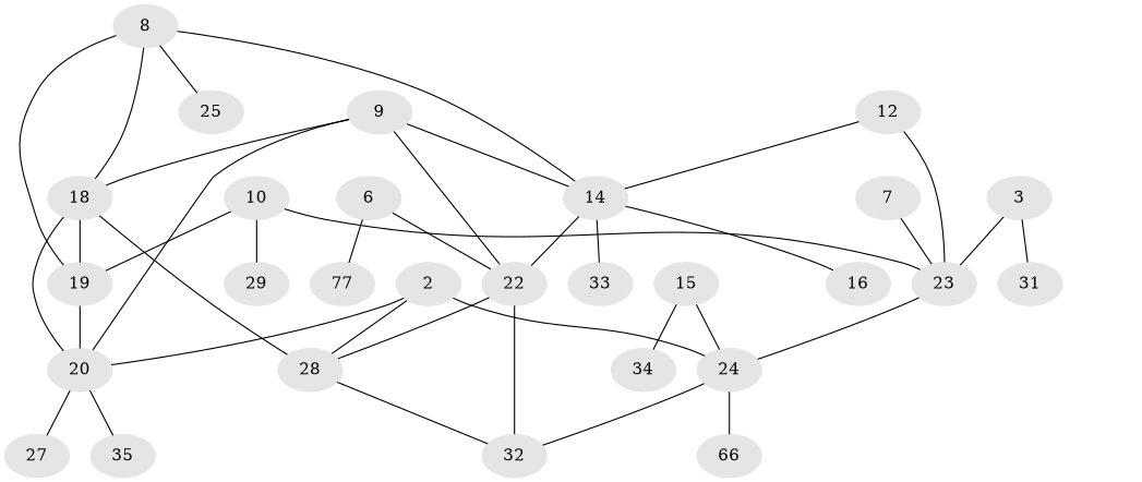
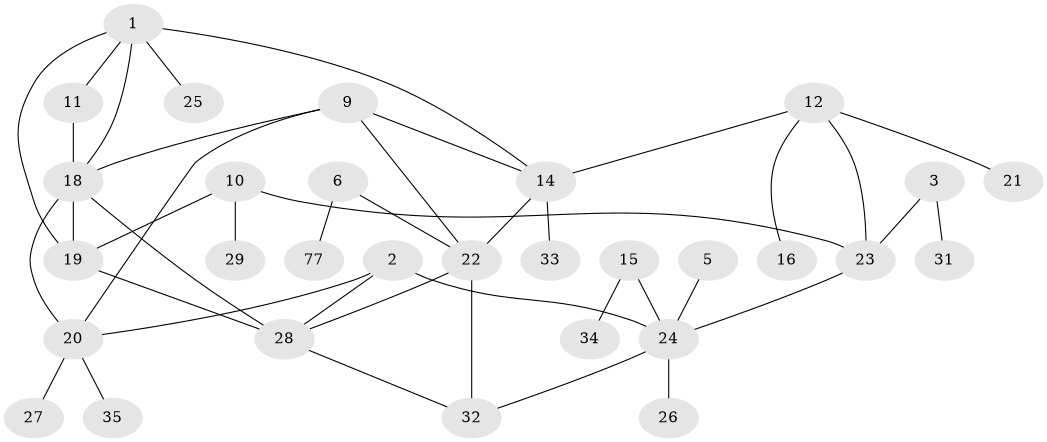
  graph {
    node [color=gray90 style=filled]
    edge [weight=1.0]
    12
    23
    14
    16
+   21
    18
    20
    28
    19
    24
    2
    27
    35
    32
-   26 [label=66]
+   26
    3
    31
+   11
+   5
    n20 [label=77]
    6
    22
-   7
-   8
+   8 [label=1]
    25
    33
    9
    10
    29
    15
    34
    12 -- 23
    12 -- 14
-   14 -- 16
+   12 -- 16
+   12 -- 21
    23 -- 24
    14 -- 22
    14 -- 33
    18 -- 20
    18 -- 28
    18 -- 19
    20 -- 27
    20 -- 35
    28 -- 32
-   19 -- 20 [weight=2.0]
+   19 -- 28 [weight=2.0]
    24 -- 32
    24 -- 26
    2 -- 20
    2 -- 28
    2 -- 24
    3 -- 23
    3 -- 31
+   11 -- 18
+   5 -- 24
    6 -- n20
    6 -- 22
    22 -- 28
    22 -- 32
-   7 -- 23
    8 -- 14
    8 -- 18
    8 -- 19
+   8 -- 11
    8 -- 25
    9 -- 14
    9 -- 18
    9 -- 20
    9 -- 22
    10 -- 23
    10 -- 19
    10 -- 29
    15 -- 24
    15 -- 34
  }
